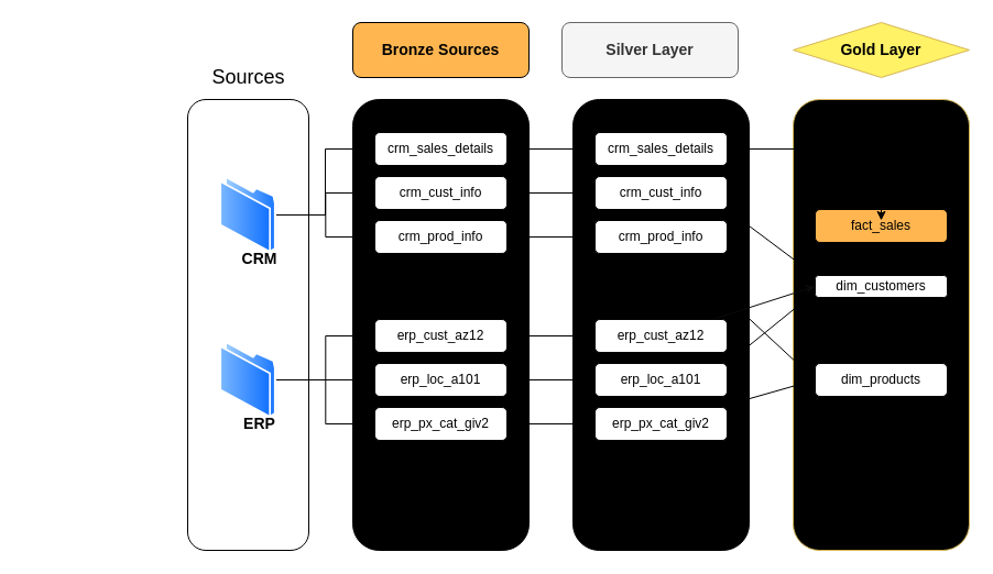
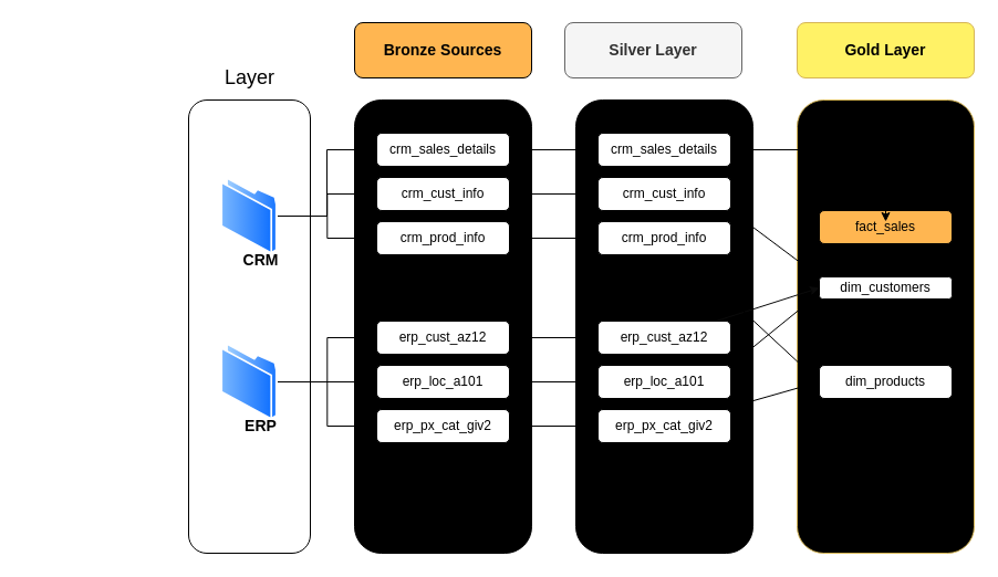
  <mxCell id="0" />
  <mxCell id="1" parent="0" />
  <mxCell id="2" value="" style="rounded=1;whiteSpace=wrap;html=1;gradientColor=light-dark(#f8f7f7, #ededed);fillColor=#FFB651;" parent="1" vertex="1"><mxGeometry x="320" y="90" width="160" height="410" as="geometry" /></mxCell>
  <mxCell id="3" value="" style="rounded=1;whiteSpace=wrap;html=1;rotation=-90;fillColor=none;" parent="1" vertex="1"><mxGeometry x="20" y="240" width="410" height="110" as="geometry" /></mxCell>
  <mxCell id="4" style="edgeStyle=orthogonalEdgeStyle;rounded=0;orthogonalLoop=1;jettySize=auto;html=1;entryX=0;entryY=0.5;entryDx=0;entryDy=0;" edge="1" parent="1" source="7" target="21"><mxGeometry relative="1" as="geometry"><Array as="points"><mxPoint x="295" y="195" /><mxPoint x="295" y="135" /></Array></mxGeometry></mxCell>
  <mxCell id="5" style="edgeStyle=orthogonalEdgeStyle;rounded=0;orthogonalLoop=1;jettySize=auto;html=1;entryX=0;entryY=0.5;entryDx=0;entryDy=0;" edge="1" parent="1" source="7" target="23"><mxGeometry relative="1" as="geometry" /></mxCell>
  <mxCell id="6" style="edgeStyle=orthogonalEdgeStyle;rounded=0;orthogonalLoop=1;jettySize=auto;html=1;entryX=0;entryY=0.5;entryDx=0;entryDy=0;" edge="1" parent="1" source="7" target="25"><mxGeometry relative="1" as="geometry" /></mxCell>
  <mxCell id="7" value="" style="image;aspect=fixed;perimeter=ellipsePerimeter;html=1;align=center;shadow=0;dashed=0;spacingTop=3;image=img/lib/active_directory/folder.svg;" parent="1" vertex="1"><mxGeometry x="199.45" y="160" width="51.1" height="70" as="geometry" /></mxCell>
  <mxCell id="8" style="edgeStyle=orthogonalEdgeStyle;rounded=0;orthogonalLoop=1;jettySize=auto;html=1;entryX=0;entryY=0.5;entryDx=0;entryDy=0;" edge="1" parent="1" source="11" target="27"><mxGeometry relative="1" as="geometry" /></mxCell>
  <mxCell id="9" style="edgeStyle=orthogonalEdgeStyle;rounded=0;orthogonalLoop=1;jettySize=auto;html=1;entryX=0;entryY=0.5;entryDx=0;entryDy=0;" edge="1" parent="1" source="11" target="29"><mxGeometry relative="1" as="geometry" /></mxCell>
  <mxCell id="10" style="edgeStyle=orthogonalEdgeStyle;rounded=0;orthogonalLoop=1;jettySize=auto;html=1;entryX=0;entryY=0.5;entryDx=0;entryDy=0;" edge="1" parent="1" source="11" target="31"><mxGeometry relative="1" as="geometry" /></mxCell>
  <mxCell id="11" value="" style="image;aspect=fixed;perimeter=ellipsePerimeter;html=1;align=center;shadow=0;dashed=0;spacingTop=3;image=img/lib/active_directory/folder.svg;" parent="1" vertex="1"><mxGeometry x="199.45" y="310" width="51.1" height="70" as="geometry" /></mxCell>
- <mxCell id="12" value="&lt;font&gt;Sources&lt;/font&gt;" style="text;html=1;align=center;verticalAlign=middle;resizable=0;points=[];autosize=1;strokeColor=none;fillColor=none;fontSize=18;" parent="1" vertex="1"><mxGeometry x="180" y="50" width="90" height="40" as="geometry" /></mxCell>
+ <mxCell id="12" value="&lt;font&gt;Layer&lt;/font&gt;" style="text;html=1;align=center;verticalAlign=middle;resizable=0;points=[];autosize=1;strokeColor=none;fillColor=none;fontSize=18;" parent="1" vertex="1"><mxGeometry x="180" y="50" width="90" height="40" as="geometry" /></mxCell>
  <mxCell id="13" value="&lt;b&gt;&lt;font&gt;CRM&lt;/font&gt;&lt;/b&gt;" style="text;html=1;align=center;verticalAlign=middle;resizable=0;points=[];autosize=1;strokeColor=none;fillColor=none;fontSize=14;" parent="1" vertex="1"><mxGeometry x="205" y="220" width="60" height="30" as="geometry" /></mxCell>
  <mxCell id="14" value="&lt;b&gt;ERP&lt;/b&gt;" style="text;html=1;align=center;verticalAlign=middle;resizable=0;points=[];autosize=1;strokeColor=none;fillColor=none;fontSize=14;" parent="1" vertex="1"><mxGeometry x="210" y="370" width="50" height="30" as="geometry" /></mxCell>
  <mxCell id="15" value="&lt;b&gt;&lt;font style=&quot;font-size: 14px;&quot;&gt;Bronze Sources&lt;/font&gt;&lt;/b&gt;" style="rounded=1;whiteSpace=wrap;html=1;labelBackgroundColor=none;fillColor=#FFB651;" parent="1" vertex="1"><mxGeometry x="320" y="20" width="160" height="50" as="geometry" /></mxCell>
  <mxCell id="16" value="&lt;font style=&quot;font-size: 14px;&quot;&gt;&lt;b&gt;Silver Layer&lt;/b&gt;&lt;/font&gt;" style="rounded=1;whiteSpace=wrap;html=1;fillColor=#f5f5f5;fontColor=#333333;strokeColor=#666666;" parent="1" vertex="1"><mxGeometry x="510" y="20" width="160" height="50" as="geometry" /></mxCell>
  <mxCell id="17" value="" style="rounded=1;whiteSpace=wrap;html=1;gradientColor=light-dark(#fafafa, #ededed);fillColor=light-dark(#bebbbb, #ededed);" parent="1" vertex="1"><mxGeometry x="520" y="90" width="160" height="410" as="geometry" /></mxCell>
- <mxCell id="18" value="&lt;font style=&quot;font-size: 14px;&quot;&gt;&lt;b&gt;Gold Layer&lt;/b&gt;&lt;/font&gt;" style="rhombus;whiteSpace=wrap;html=1;fillColor=light-dark(#fff266, #281d00);strokeColor=#d6b656;" parent="1" vertex="1"><mxGeometry x="720" y="20" width="160" height="50" as="geometry" /></mxCell>
+ <mxCell id="18" value="&lt;font style=&quot;font-size: 14px;&quot;&gt;&lt;b&gt;Gold Layer&lt;/b&gt;&lt;/font&gt;" style="rounded=1;whiteSpace=wrap;html=1;fillColor=light-dark(#fff266, #281d00);strokeColor=#d6b656;" parent="1" vertex="1"><mxGeometry x="720" y="20" width="160" height="50" as="geometry" /></mxCell>
  <mxCell id="19" value="" style="rounded=1;whiteSpace=wrap;html=1;fillColor=light-dark(#fff266, #281d00);strokeColor=#d6b656;gradientColor=light-dark(#f7f7f7, #ededed);" parent="1" vertex="1"><mxGeometry x="720" y="90" width="160" height="410" as="geometry" /></mxCell>
  <mxCell id="20" style="edgeStyle=orthogonalEdgeStyle;rounded=0;orthogonalLoop=1;jettySize=auto;html=1;exitX=1;exitY=0.5;exitDx=0;exitDy=0;" parent="1" source="21" target="35" edge="1"><mxGeometry relative="1" as="geometry" /></mxCell>
  <mxCell id="21" value="crm_sales_details" style="rounded=1;whiteSpace=wrap;html=1;" parent="1" vertex="1"><mxGeometry x="340" y="120" width="120" height="30" as="geometry" /></mxCell>
  <mxCell id="22" style="edgeStyle=orthogonalEdgeStyle;rounded=0;orthogonalLoop=1;jettySize=auto;html=1;entryX=0;entryY=0.5;entryDx=0;entryDy=0;" parent="1" source="23" target="37" edge="1"><mxGeometry relative="1" as="geometry" /></mxCell>
  <mxCell id="23" value="crm_cust_info" style="rounded=1;whiteSpace=wrap;html=1;" parent="1" vertex="1"><mxGeometry x="340" y="160" width="120" height="30" as="geometry" /></mxCell>
  <mxCell id="24" style="edgeStyle=orthogonalEdgeStyle;rounded=0;orthogonalLoop=1;jettySize=auto;html=1;entryX=0;entryY=0.5;entryDx=0;entryDy=0;" parent="1" source="25" target="38" edge="1"><mxGeometry relative="1" as="geometry" /></mxCell>
  <mxCell id="25" value="crm_prod_info" style="rounded=1;whiteSpace=wrap;html=1;" parent="1" vertex="1"><mxGeometry x="340" y="200" width="120" height="30" as="geometry" /></mxCell>
  <mxCell id="26" style="edgeStyle=orthogonalEdgeStyle;rounded=0;orthogonalLoop=1;jettySize=auto;html=1;entryX=0;entryY=0.5;entryDx=0;entryDy=0;" parent="1" source="27" target="40" edge="1"><mxGeometry relative="1" as="geometry" /></mxCell>
  <mxCell id="27" value="erp_cust_az12" style="rounded=1;whiteSpace=wrap;html=1;" parent="1" vertex="1"><mxGeometry x="340" y="290" width="120" height="30" as="geometry" /></mxCell>
  <mxCell id="28" style="edgeStyle=orthogonalEdgeStyle;rounded=0;orthogonalLoop=1;jettySize=auto;html=1;entryX=0;entryY=0.5;entryDx=0;entryDy=0;" parent="1" source="29" target="42" edge="1"><mxGeometry relative="1" as="geometry" /></mxCell>
  <mxCell id="29" value="erp_loc_a101" style="rounded=1;whiteSpace=wrap;html=1;" parent="1" vertex="1"><mxGeometry x="340" y="330" width="120" height="30" as="geometry" /></mxCell>
  <mxCell id="30" style="edgeStyle=orthogonalEdgeStyle;rounded=0;orthogonalLoop=1;jettySize=auto;html=1;" parent="1" source="31" target="44" edge="1"><mxGeometry relative="1" as="geometry" /></mxCell>
  <mxCell id="31" value="erp_px_cat_giv2" style="rounded=1;whiteSpace=wrap;html=1;" parent="1" vertex="1"><mxGeometry x="340" y="370" width="120" height="30" as="geometry" /></mxCell>
  <mxCell id="32" value="fact_sales" style="rounded=1;whiteSpace=wrap;html=1;fillColor=#ffb651;" parent="1" vertex="1"><mxGeometry x="740" y="190" width="120" height="30" as="geometry" /></mxCell>
  <mxCell id="33" value="dim_products" style="rounded=1;whiteSpace=wrap;html=1;" parent="1" vertex="1"><mxGeometry x="740" y="330" width="120" height="30" as="geometry" /></mxCell>
  <mxCell id="34" value="dim_customers" style="rounded=1;whiteSpace=wrap;html=1;" parent="1" vertex="1"><mxGeometry x="740" y="250" width="120" height="20" as="geometry" /></mxCell>
  <mxCell id="35" value="crm_sales_details" style="rounded=1;whiteSpace=wrap;html=1;" parent="1" vertex="1"><mxGeometry x="540" y="120" width="120" height="30" as="geometry" /></mxCell>
  <mxCell id="36" style="rounded=0;orthogonalLoop=1;jettySize=auto;html=1;entryX=0;entryY=0;entryDx=0;entryDy=0;exitX=1;exitY=1;exitDx=0;exitDy=0;" parent="1" source="37" target="34" edge="1"><mxGeometry relative="1" as="geometry" /></mxCell>
  <mxCell id="37" value="crm_cust_info" style="rounded=1;whiteSpace=wrap;html=1;" parent="1" vertex="1"><mxGeometry x="540" y="160" width="120" height="30" as="geometry" /></mxCell>
  <mxCell id="38" value="crm_prod_info" style="rounded=1;whiteSpace=wrap;html=1;" parent="1" vertex="1"><mxGeometry x="540" y="200" width="120" height="30" as="geometry" /></mxCell>
  <mxCell id="39" style="rounded=0;orthogonalLoop=1;jettySize=auto;html=1;entryX=0;entryY=0.5;entryDx=0;entryDy=0;fillColor=#dae8fc;strokeColor=#0B0B0B;" parent="1" source="40" target="34" edge="1"><mxGeometry relative="1" as="geometry" /></mxCell>
  <mxCell id="40" value="erp_cust_az12" style="rounded=1;whiteSpace=wrap;html=1;" parent="1" vertex="1"><mxGeometry x="540" y="290" width="120" height="30" as="geometry" /></mxCell>
  <mxCell id="41" style="rounded=0;orthogonalLoop=1;jettySize=auto;html=1;entryX=0;entryY=0.75;entryDx=0;entryDy=0;exitX=1;exitY=0;exitDx=0;exitDy=0;" parent="1" source="42" target="34" edge="1"><mxGeometry relative="1" as="geometry" /></mxCell>
  <mxCell id="42" value="erp_loc_a101" style="rounded=1;whiteSpace=wrap;html=1;" parent="1" vertex="1"><mxGeometry x="540" y="330" width="120" height="30" as="geometry" /></mxCell>
  <mxCell id="43" style="rounded=0;orthogonalLoop=1;jettySize=auto;html=1;entryX=0;entryY=0.5;entryDx=0;entryDy=0;" parent="1" source="44" target="33" edge="1"><mxGeometry relative="1" as="geometry" /></mxCell>
  <mxCell id="44" value="erp_px_cat_giv2" style="rounded=1;whiteSpace=wrap;html=1;" parent="1" vertex="1"><mxGeometry x="540" y="370" width="120" height="30" as="geometry" /></mxCell>
  <mxCell id="45" style="edgeStyle=orthogonalEdgeStyle;rounded=0;orthogonalLoop=1;jettySize=auto;html=1;entryX=0.5;entryY=0.333;entryDx=0;entryDy=0;entryPerimeter=0;" parent="1" source="35" target="32" edge="1"><mxGeometry relative="1" as="geometry" /></mxCell>
  <mxCell id="46" style="rounded=0;orthogonalLoop=1;jettySize=auto;html=1;entryX=0;entryY=0.5;entryDx=0;entryDy=0;strokeColor=default;" parent="1" source="47" target="33" edge="1"><mxGeometry relative="1" as="geometry" /></mxCell>
  <mxCell id="47" value="crm_prod_info" style="rounded=1;whiteSpace=wrap;html=1;" parent="1" vertex="1"><mxGeometry x="540" y="200" width="120" height="30" as="geometry" /></mxCell>
